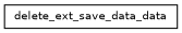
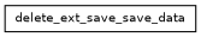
  digraph {
    rankdir=LR
-   n1 [color=black fillcolor=white fontname=Helvetica fontsize=10 height=0.2 label=delete_ext_save_data_data shape=record style=filled width=0.4]
+   n1 [color=black fillcolor=white fontname=Helvetica fontsize=10 height=0.2 label=delete_ext_save_save_data shape=record style=filled width=0.4]
  }
